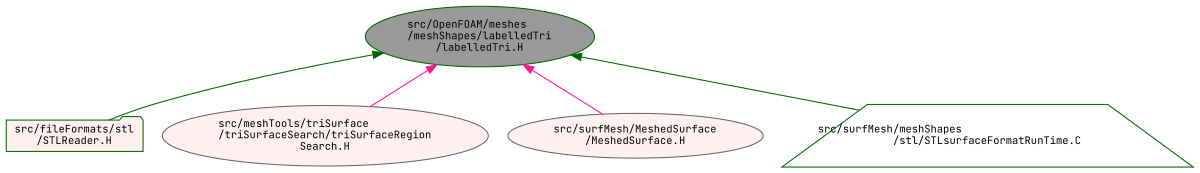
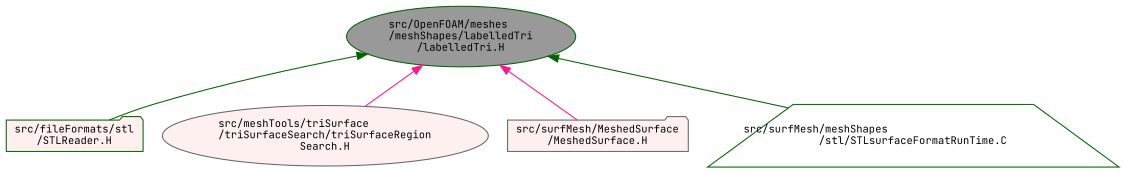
  digraph {
    fontname="JetBrains Mono"
    node [color=darkgreen fillcolor="#FFF0F0" fontname="JetBrains Mono" fontsize=10 shape=ellipse style=filled]
    edge [color=darkgreen dir=back fontname="JetBrains Mono" fontsize=10 labelfontname=Helvetica labelfontsize=10 style=solid]
    n1 [fillcolor=grey60 fontcolor=black height=0.2 label="src/OpenFOAM/meshes\l/meshShapes/labelledTri\l/labelledTri.H" width=0.4]
    n2 [height=0.2 label="src/fileFormats/stl\l/STLReader.H" shape=folder width=0.4]
    n3 [color=gray40 height=0.2 label="src/meshTools/triSurface\l/triSurfaceSearch/triSurfaceRegion\lSearch.H" width=0.4]
-   n4 [color=gray40 height=0.2 label="src/surfMesh/MeshedSurface\l/MeshedSurface.H" width=0.4]
+   n4 [color=gray40 height=0.2 label="src/surfMesh/MeshedSurface\l/MeshedSurface.H" shape=folder width=0.4]
    n5 [fillcolor=white height=0.2 label="src/surfMesh/meshShapes\l/stl/STLsurfaceFormatRunTime.C" shape=trapezium width=0.4]
    n1 -> n2
    n1 -> n3 [color=deeppink]
    n1 -> n4 [color=deeppink]
    n1 -> n5
  }
